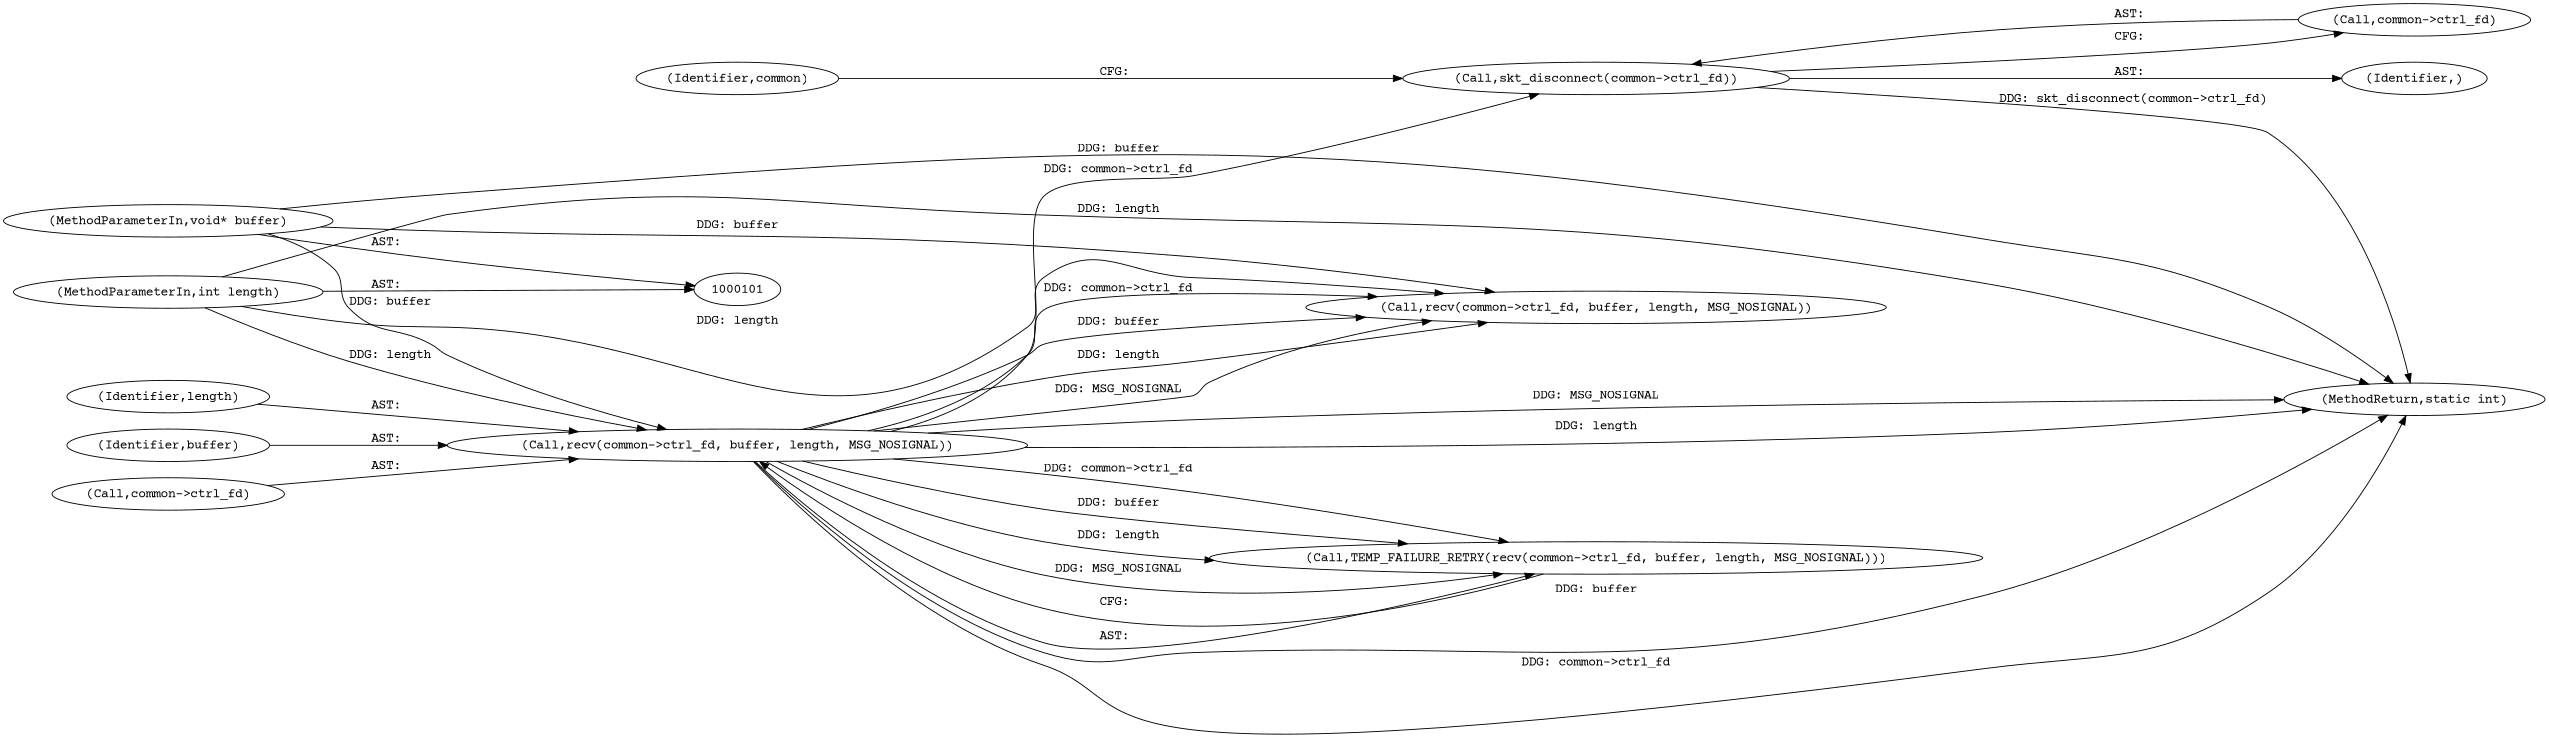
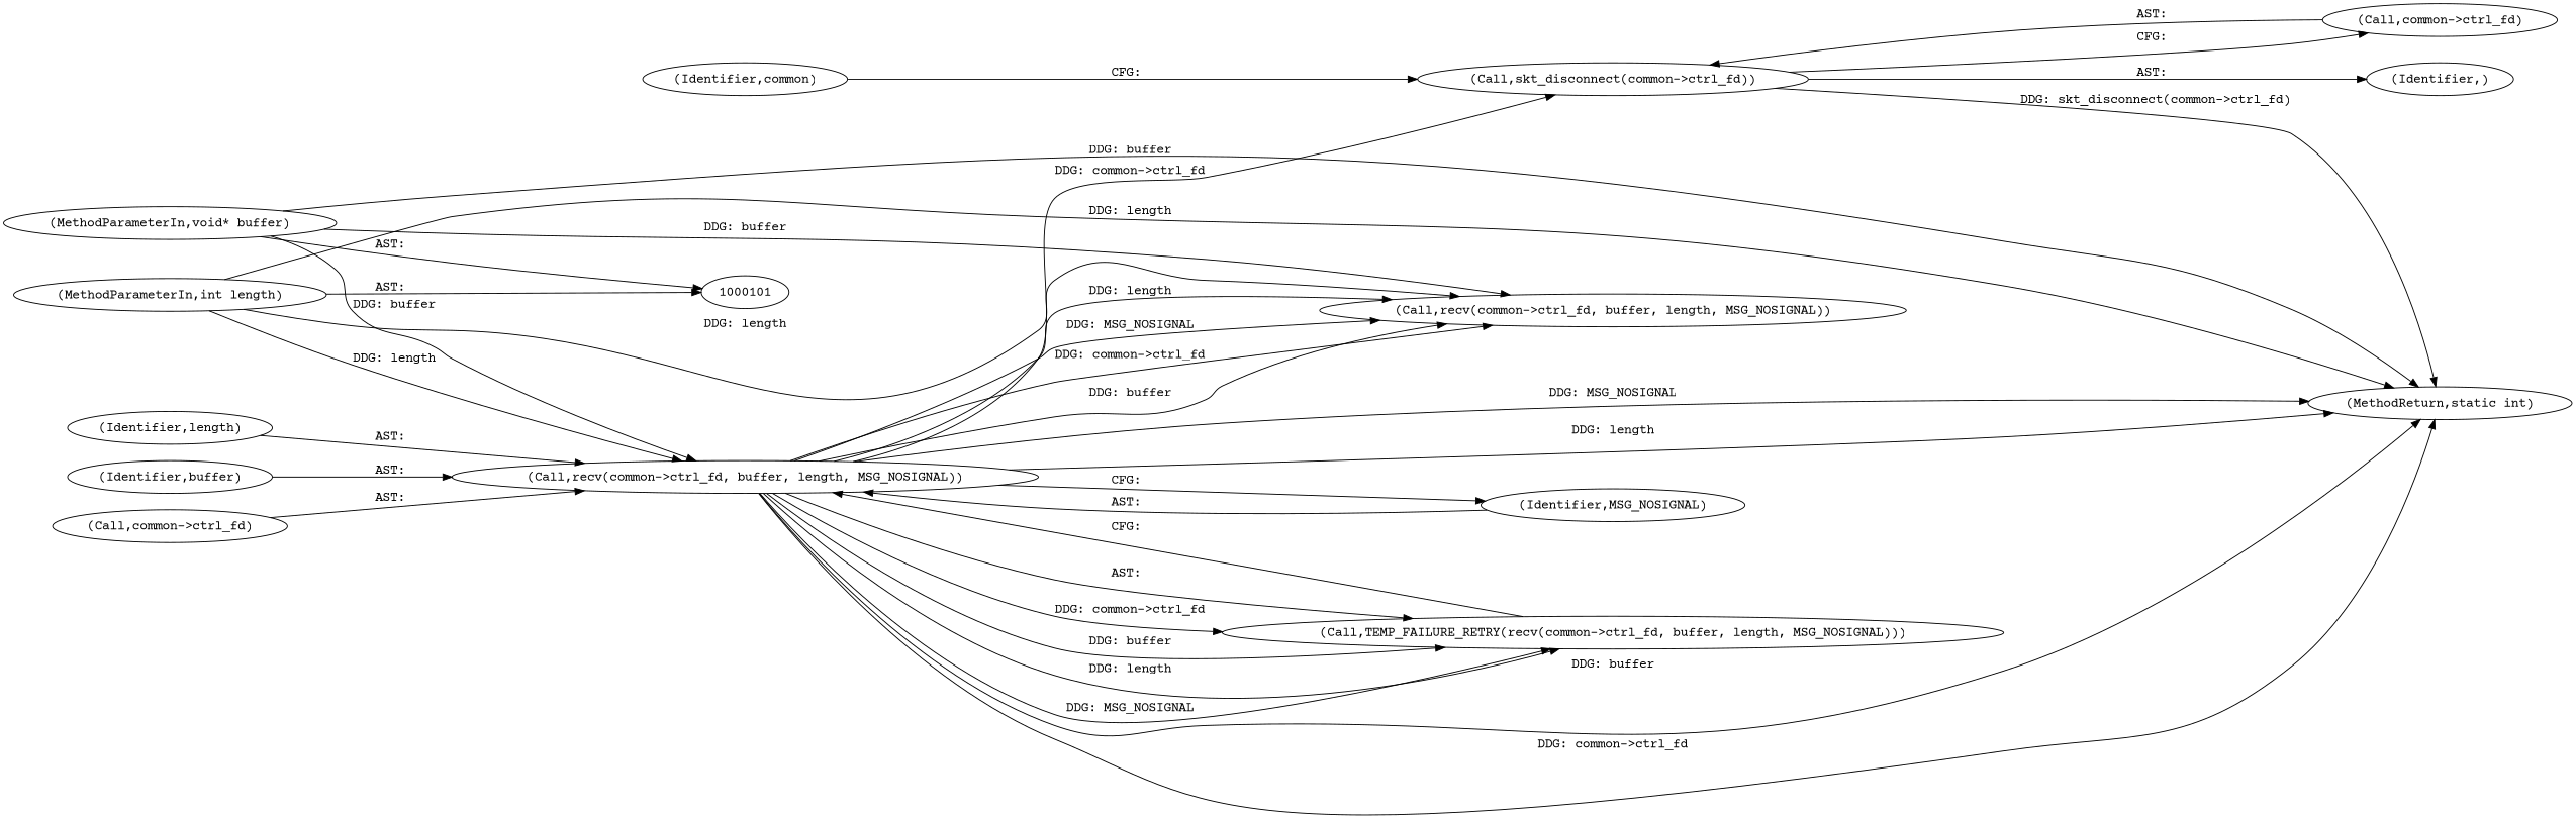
  digraph {
    fontname="Courier Prime"
    rankdir=LR
    node [fontname="Courier Prime"]
    edge [fontname="Courier Prime"]
    n1 [label="(Call,skt_disconnect(common->ctrl_fd))"]
    n2 [label="(Identifier,)"]
    n3 [label="(Call,common->ctrl_fd)"]
    n4 [label="(MethodReturn,static int)"]
    n5 [label="(Call,recv(common->ctrl_fd, buffer, length, MSG_NOSIGNAL))"]
+   n6 [label="(Identifier,MSG_NOSIGNAL)"]
    n7 [label="(Call,TEMP_FAILURE_RETRY(recv(common->ctrl_fd, buffer, length, MSG_NOSIGNAL)))"]
    n8 [label="(Call,recv(common->ctrl_fd, buffer, length, MSG_NOSIGNAL))"]
    n9 [label="(MethodParameterIn,void* buffer)"]
    1000101
    n11 [label="(MethodParameterIn,int length)"]
    n12 [label="(Identifier,length)"]
    n13 [label="(Identifier,common)"]
    n14 [label="(Identifier,buffer)"]
    n15 [label="(Call,common->ctrl_fd)"]
    n1 -> n2 [label="AST: "]
    n1 -> n3 [label="CFG: "]
    n1 -> n4 [label="DDG: skt_disconnect(common->ctrl_fd)"]
    n3 -> n1 [label="AST: "]
    n5 -> n1 [label="DDG: common->ctrl_fd"]
    n5 -> n4 [label="DDG: length"]
    n5 -> n4 [label="DDG: buffer"]
    n5 -> n4 [label="DDG: common->ctrl_fd"]
    n5 -> n4 [label="DDG: MSG_NOSIGNAL"]
+   n5 -> n6 [label="CFG: "]
    n5 -> n7 [label="AST: "]
    n5 -> n7 [label="DDG: common->ctrl_fd"]
    n5 -> n7 [label="DDG: buffer"]
    n5 -> n7 [label="DDG: length"]
    n5 -> n7 [label="DDG: MSG_NOSIGNAL"]
    n5 -> n8 [label="DDG: common->ctrl_fd"]
    n5 -> n8 [label="DDG: buffer"]
    n5 -> n8 [label="DDG: length"]
    n5 -> n8 [label="DDG: MSG_NOSIGNAL"]
+   n6 -> n5 [label="AST: "]
    n7 -> n5 [label="CFG: "]
    n9 -> n4 [label="DDG: buffer"]
    n9 -> n5 [label="DDG: buffer"]
    n9 -> n8 [label="DDG: buffer"]
    n9 -> 1000101 [label="AST: "]
    n11 -> n4 [label="DDG: length"]
    n11 -> n5 [label="DDG: length"]
    n11 -> n8 [label="DDG: length"]
    n11 -> 1000101 [label="AST: "]
    n12 -> n5 [label="AST: "]
    n13 -> n1 [label="CFG: "]
    n14 -> n5 [label="AST: "]
    n15 -> n5 [label="AST: "]
  }
